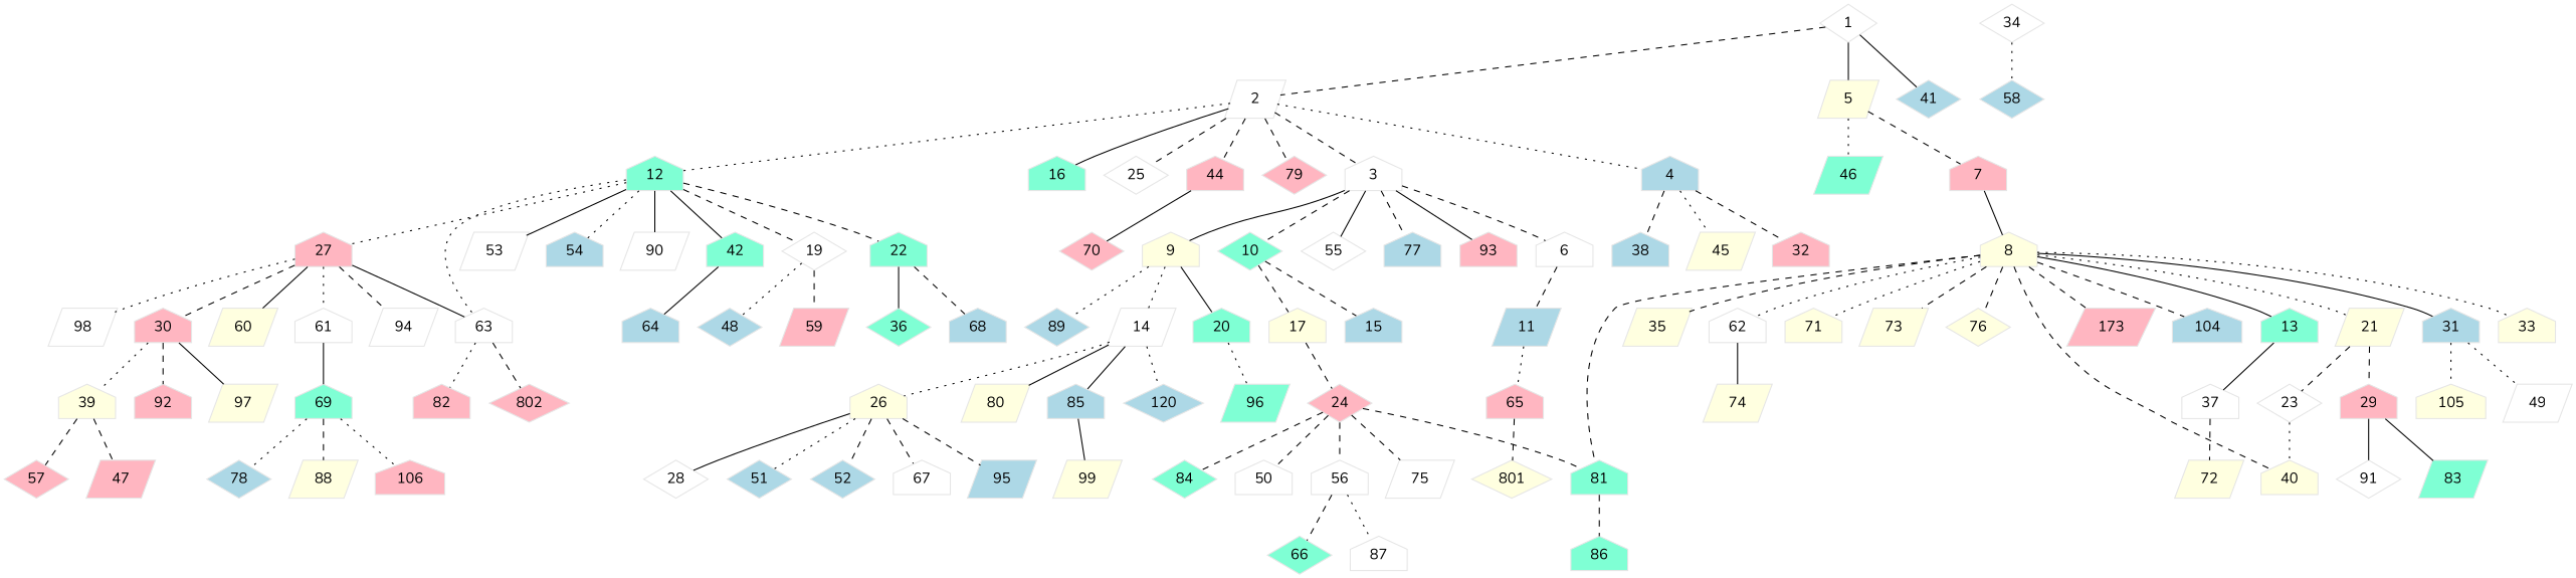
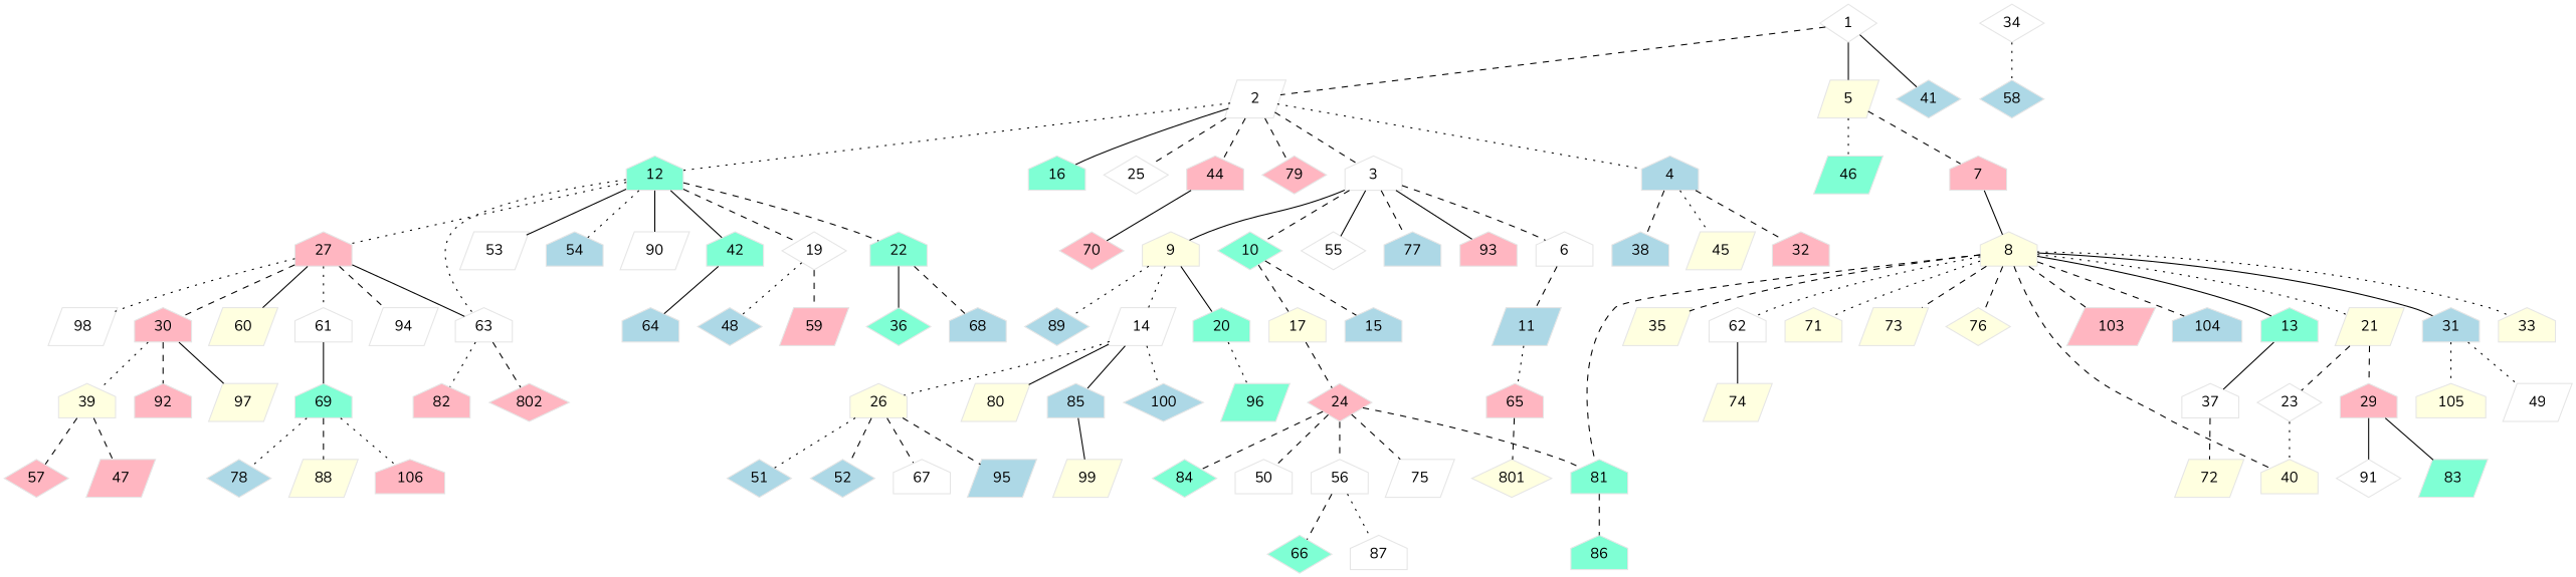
  graph {
    fontname=Nunito
    node [color=gray90 fillcolor=white fontname=Nunito shape=house style=filled]
    edge [fontname=Nunito style=dashed]
    1 [shape=diamond]
    2 [shape=parallelogram]
    5 [fillcolor=lightyellow shape=parallelogram]
    41 [fillcolor=lightblue shape=diamond]
    3
    4 [fillcolor=lightblue]
    12 [fillcolor=aquamarine]
    16 [fillcolor=aquamarine]
    25 [shape=diamond]
    44 [fillcolor=lightpink]
    79 [fillcolor=lightpink shape=diamond]
    7 [fillcolor=lightpink]
    46 [fillcolor=aquamarine shape=parallelogram]
    6
    9 [fillcolor=lightyellow]
    10 [fillcolor=aquamarine shape=diamond]
    55 [shape=diamond]
    77 [fillcolor=lightblue]
    93 [fillcolor=lightpink]
    32 [fillcolor=lightpink]
    38 [fillcolor=lightblue]
    45 [fillcolor=lightyellow shape=parallelogram]
    19 [shape=diamond]
    22 [fillcolor=aquamarine]
    27 [fillcolor=lightpink]
    42 [fillcolor=aquamarine]
    53 [shape=parallelogram]
    54 [fillcolor=lightblue]
    90 [shape=parallelogram]
    63
    70 [fillcolor=lightpink shape=diamond]
    11 [fillcolor=lightblue shape=parallelogram]
    14 [shape=parallelogram]
    20 [fillcolor=aquamarine]
    89 [fillcolor=lightblue shape=diamond]
    15 [fillcolor=lightblue]
    17 [fillcolor=lightyellow]
    8 [fillcolor=lightyellow]
    65 [fillcolor=lightpink]
    13 [fillcolor=aquamarine]
    21 [fillcolor=lightyellow shape=parallelogram]
    31 [fillcolor=lightblue]
    33 [fillcolor=lightyellow]
    35 [fillcolor=lightyellow shape=parallelogram]
    40 [fillcolor=lightyellow]
    62
    71 [fillcolor=lightyellow]
    73 [fillcolor=lightyellow shape=parallelogram]
    76 [fillcolor=lightyellow shape=diamond]
    81 [fillcolor=aquamarine]
-   103 [fillcolor=lightpink shape=parallelogram label=173]
+   103 [fillcolor=lightpink shape=parallelogram]
    104 [fillcolor=lightblue]
    37
    23 [shape=diamond]
    29 [fillcolor=lightpink]
    49 [shape=parallelogram]
    105 [fillcolor=lightyellow]
    74 [fillcolor=lightyellow shape=parallelogram]
    86 [fillcolor=aquamarine]
    26 [fillcolor=lightyellow]
    80 [fillcolor=lightyellow shape=parallelogram]
    85 [fillcolor=lightblue]
-   100 [fillcolor=lightblue shape=diamond label=120]
+   100 [fillcolor=lightblue shape=diamond]
    96 [fillcolor=aquamarine shape=parallelogram]
    24 [fillcolor=lightpink shape=diamond]
    n66 [fillcolor=lightyellow label=801 shape=diamond]
    48 [fillcolor=lightblue shape=diamond]
    59 [fillcolor=lightpink shape=parallelogram]
    36 [fillcolor=aquamarine shape=diamond]
    68 [fillcolor=lightblue]
    30 [fillcolor=lightpink]
    60 [fillcolor=lightyellow shape=parallelogram]
    61
    94 [shape=parallelogram]
    98 [shape=parallelogram]
    34 [shape=diamond]
    58 [fillcolor=lightblue shape=diamond]
    64 [fillcolor=lightblue]
    72 [fillcolor=lightyellow shape=parallelogram]
-   28 [shape=diamond]
    51 [fillcolor=lightblue shape=diamond]
    52 [fillcolor=lightblue shape=diamond]
    67
    95 [fillcolor=lightblue shape=parallelogram]
    99 [fillcolor=lightyellow shape=parallelogram]
    50
    56
    75 [shape=parallelogram]
    84 [fillcolor=aquamarine shape=diamond]
    83 [fillcolor=aquamarine shape=parallelogram]
    91 [shape=diamond]
    66 [fillcolor=aquamarine shape=diamond]
    87
    39 [fillcolor=lightyellow]
    92 [fillcolor=lightpink]
    97 [fillcolor=lightyellow shape=parallelogram]
    69 [fillcolor=aquamarine]
    82 [fillcolor=lightpink]
    n99 [fillcolor=lightpink label=802 shape=diamond]
    47 [fillcolor=lightpink shape=parallelogram]
    57 [fillcolor=lightpink shape=diamond]
    78 [fillcolor=lightblue shape=diamond]
    88 [fillcolor=lightyellow shape=parallelogram]
    106 [fillcolor=lightpink]
    1 -- 2
    1 -- 5 [style=solid]
    1 -- 41 [style=solid]
    2 -- 3
    2 -- 4 [style=dotted]
    2 -- 12 [style=dotted]
    2 -- 16 [style=solid]
    2 -- 25
    2 -- 44
    2 -- 79
    5 -- 7
    5 -- 46 [style=dotted]
    3 -- 6
    3 -- 9 [style=solid]
    3 -- 10
    3 -- 55 [style=solid]
    3 -- 77
    3 -- 93 [style=solid]
    4 -- 32
    4 -- 38
    4 -- 45 [style=dotted]
    12 -- 19
    12 -- 22
    12 -- 27 [style=dotted]
    12 -- 42 [style=solid]
    12 -- 53 [style=solid]
    12 -- 54 [style=dotted]
    12 -- 90 [style=solid]
    12 -- 63 [style=dotted]
    44 -- 70 [style=solid]
    7 -- 8 [style=solid]
    6 -- 11
    9 -- 14 [style=dotted]
    9 -- 20 [style=solid]
    9 -- 89 [style=dotted]
    10 -- 15
    10 -- 17
    19 -- 48 [style=dotted]
    19 -- 59
    22 -- 36 [style=solid]
    22 -- 68
    27 -- 63 [style=solid]
    27 -- 30
    27 -- 60 [style=solid]
    27 -- 61 [style=dotted]
    27 -- 94
    27 -- 98 [style=dotted]
    42 -- 64 [style=solid]
    63 -- 82 [style=dotted]
    63 -- n99
    11 -- 65 [style=dotted]
    14 -- 26 [style=dotted]
    14 -- 80 [style=solid]
    14 -- 85 [style=solid]
    14 -- 100 [style=dotted]
    20 -- 96 [style=dotted]
    17 -- 24
    8 -- 13 [style=solid]
    8 -- 21 [style=dotted]
    8 -- 31 [style=solid]
    8 -- 33 [style=dotted]
    8 -- 35
    8 -- 40
    8 -- 62 [style=dotted]
    8 -- 71 [style=dotted]
    8 -- 73
    8 -- 76
    8 -- 81
    8 -- 103
    8 -- 104
    65 -- n66
    13 -- 37 [style=solid]
    21 -- 23
    21 -- 29
    31 -- 49 [style=dotted]
    31 -- 105 [style=dotted]
    62 -- 74 [style=solid]
    81 -- 86
    37 -- 72
    23 -- 40 [style=dotted]
    29 -- 83 [style=solid]
    29 -- 91 [style=solid]
-   26 -- 28 [style=solid]
    26 -- 51 [style=dotted]
    26 -- 52
    26 -- 67
    26 -- 95
    85 -- 99 [style=solid]
    24 -- 81
    24 -- 50
    24 -- 56
    24 -- 75
    24 -- 84
    30 -- 39 [style=dotted]
    30 -- 92
    30 -- 97 [style=solid]
    61 -- 69 [style=solid]
    34 -- 58 [style=dotted]
    56 -- 66
    56 -- 87 [style=dotted]
    39 -- 47
    39 -- 57
    69 -- 78 [style=dotted]
    69 -- 88
    69 -- 106 [style=dotted]
  }
